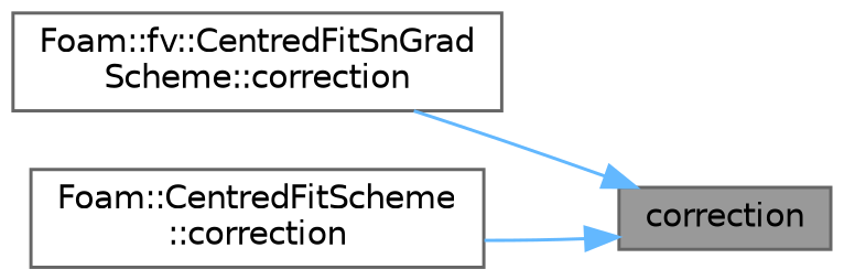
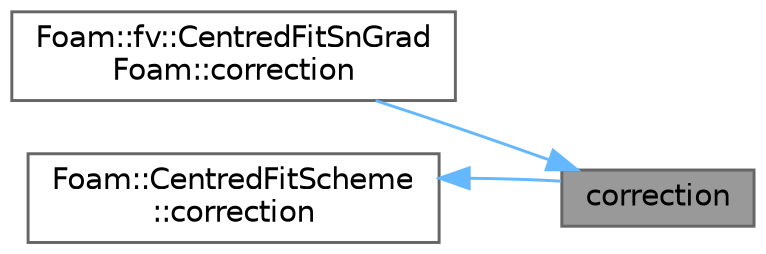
  digraph {
    rankdir=RL
    node [color=grey40 fillcolor=white fontname=Helvetica fontsize=10 shape=box style=filled]
    edge [color=steelblue1 dir=back fontname=Helvetica fontsize=10 labelfontname=Helvetica labelfontsize=10 style=solid]
    n1 [color=gray40 fillcolor=grey60 fontcolor=black height=0.2 label=correction width=0.4]
-   n2 [height=0.2 label="Foam::fv::CentredFitSnGrad\lScheme::correction" width=0.4]
+   n2 [height=0.2 label="Foam::fv::CentredFitSnGrad\lFoam::correction" width=0.4]
    n3 [height=0.2 label="Foam::CentredFitScheme\l::correction" width=0.4]
    n1 -> n2
-   n1 -> n3
+   n3 -> n1
  }
